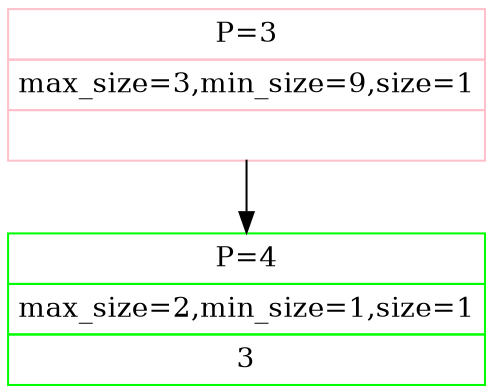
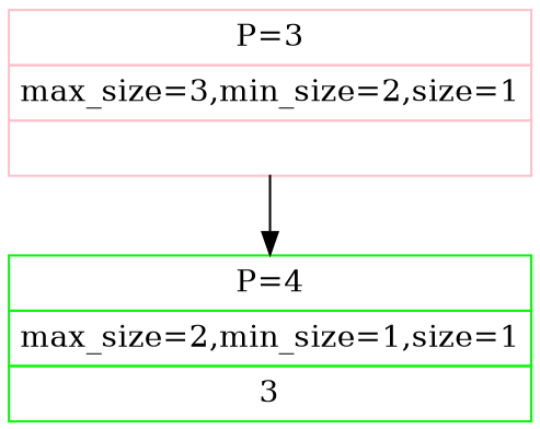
  digraph {
    node [shape=plain]
-   n1 [color=pink label=<<TABLE BORDER="0" CELLBORDER="1" CELLSPACING="0" CELLPADDING="4"> <TR><TD COLSPAN="1">P=3</TD></TR> <TR><TD COLSPAN="1">max_size=3,min_size=9,size=1</TD></TR> <TR><TD PORT="p4"> </TD> </TR></TABLE>>]
+   n1 [color=pink label=<<TABLE BORDER="0" CELLBORDER="1" CELLSPACING="0" CELLPADDING="4"> <TR><TD COLSPAN="1">P=3</TD></TR> <TR><TD COLSPAN="1">max_size=3,min_size=2,size=1</TD></TR> <TR><TD PORT="p4"> </TD> </TR></TABLE>>]
    n2 [color=green label=<<TABLE BORDER="0" CELLBORDER="1" CELLSPACING="0" CELLPADDING="4"> <TR><TD COLSPAN="1">P=4</TD></TR> <TR><TD COLSPAN="1">max_size=2,min_size=1,size=1</TD></TR> <TR><TD>3</TD> </TR></TABLE>>]
    n1 -> n2 [tailport=p4]
  }
